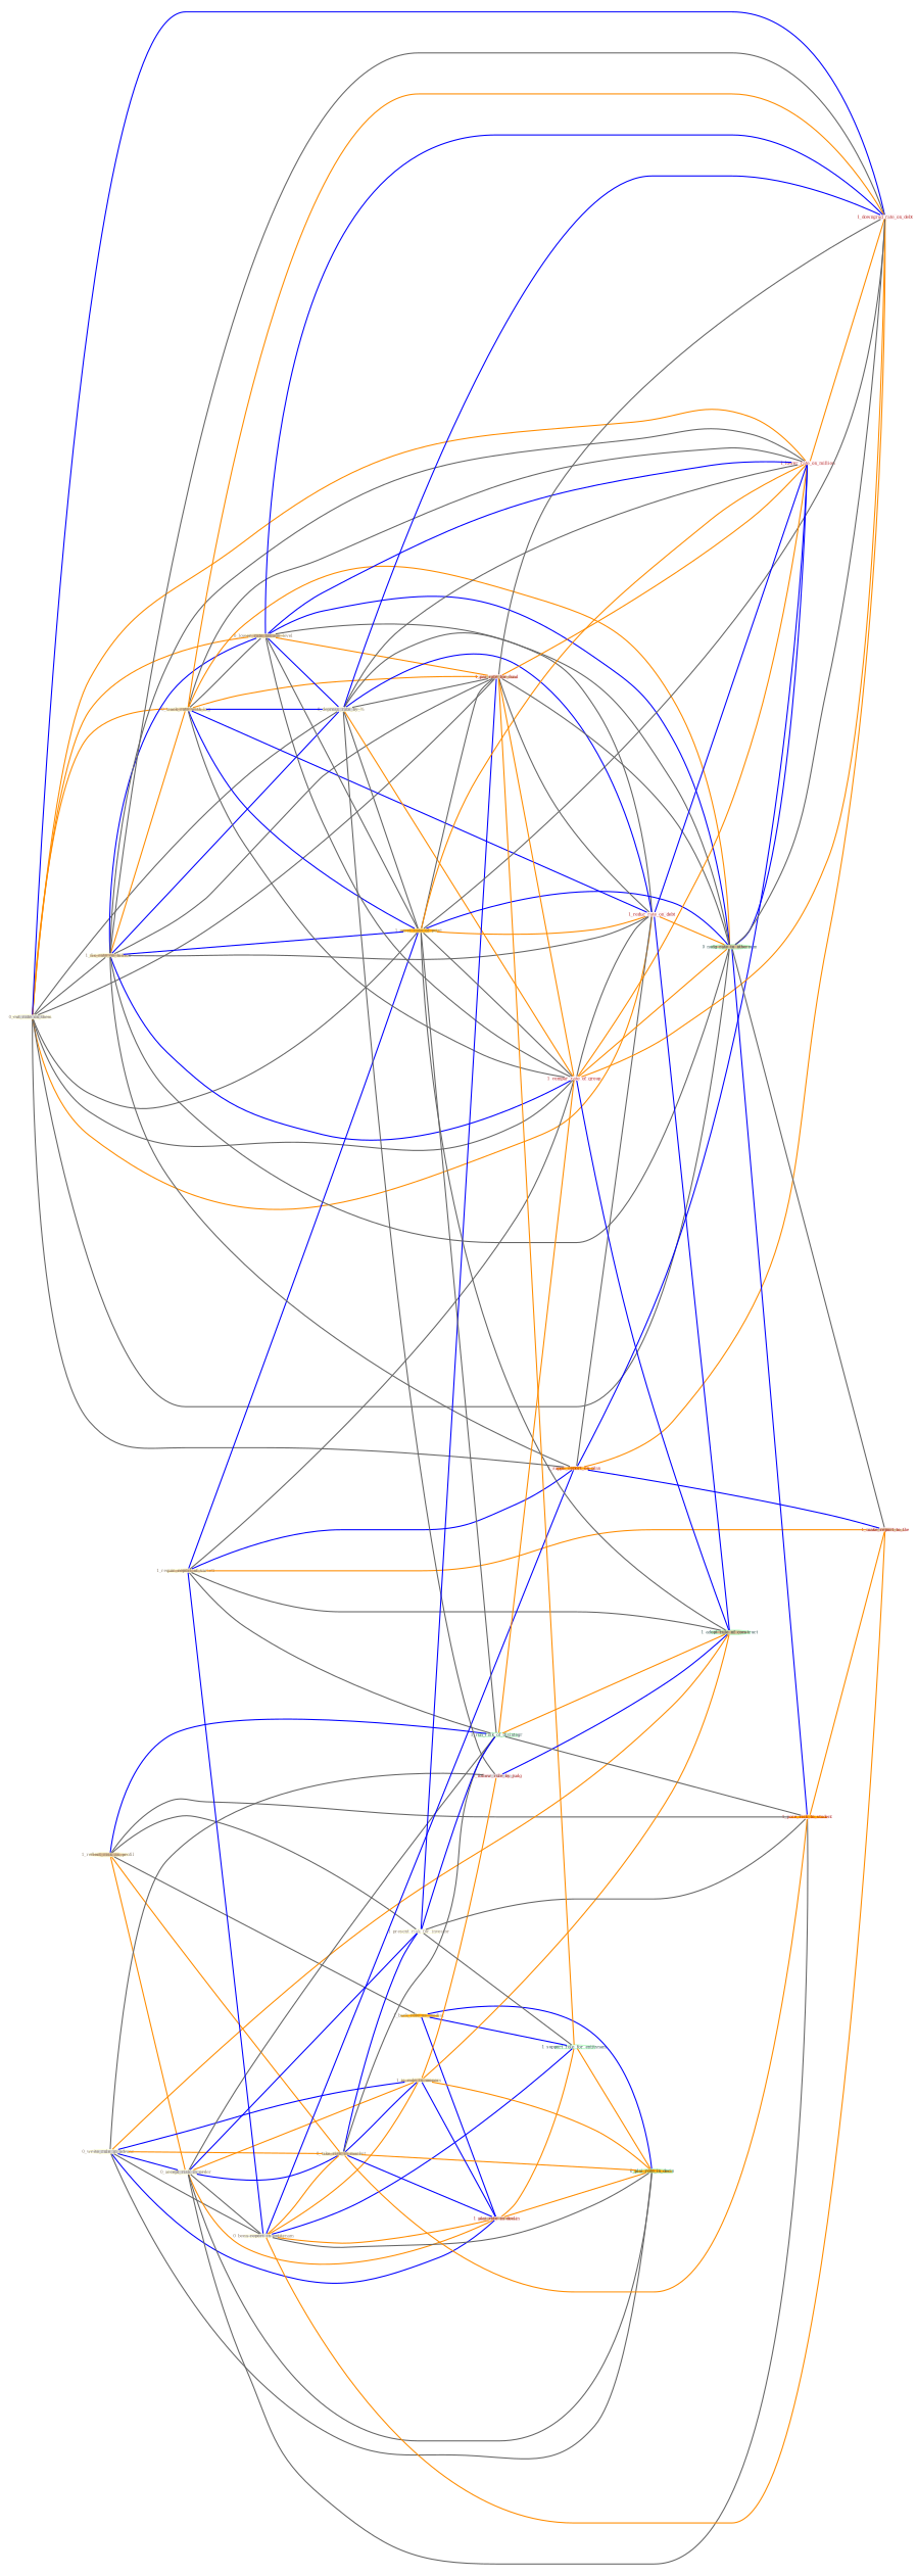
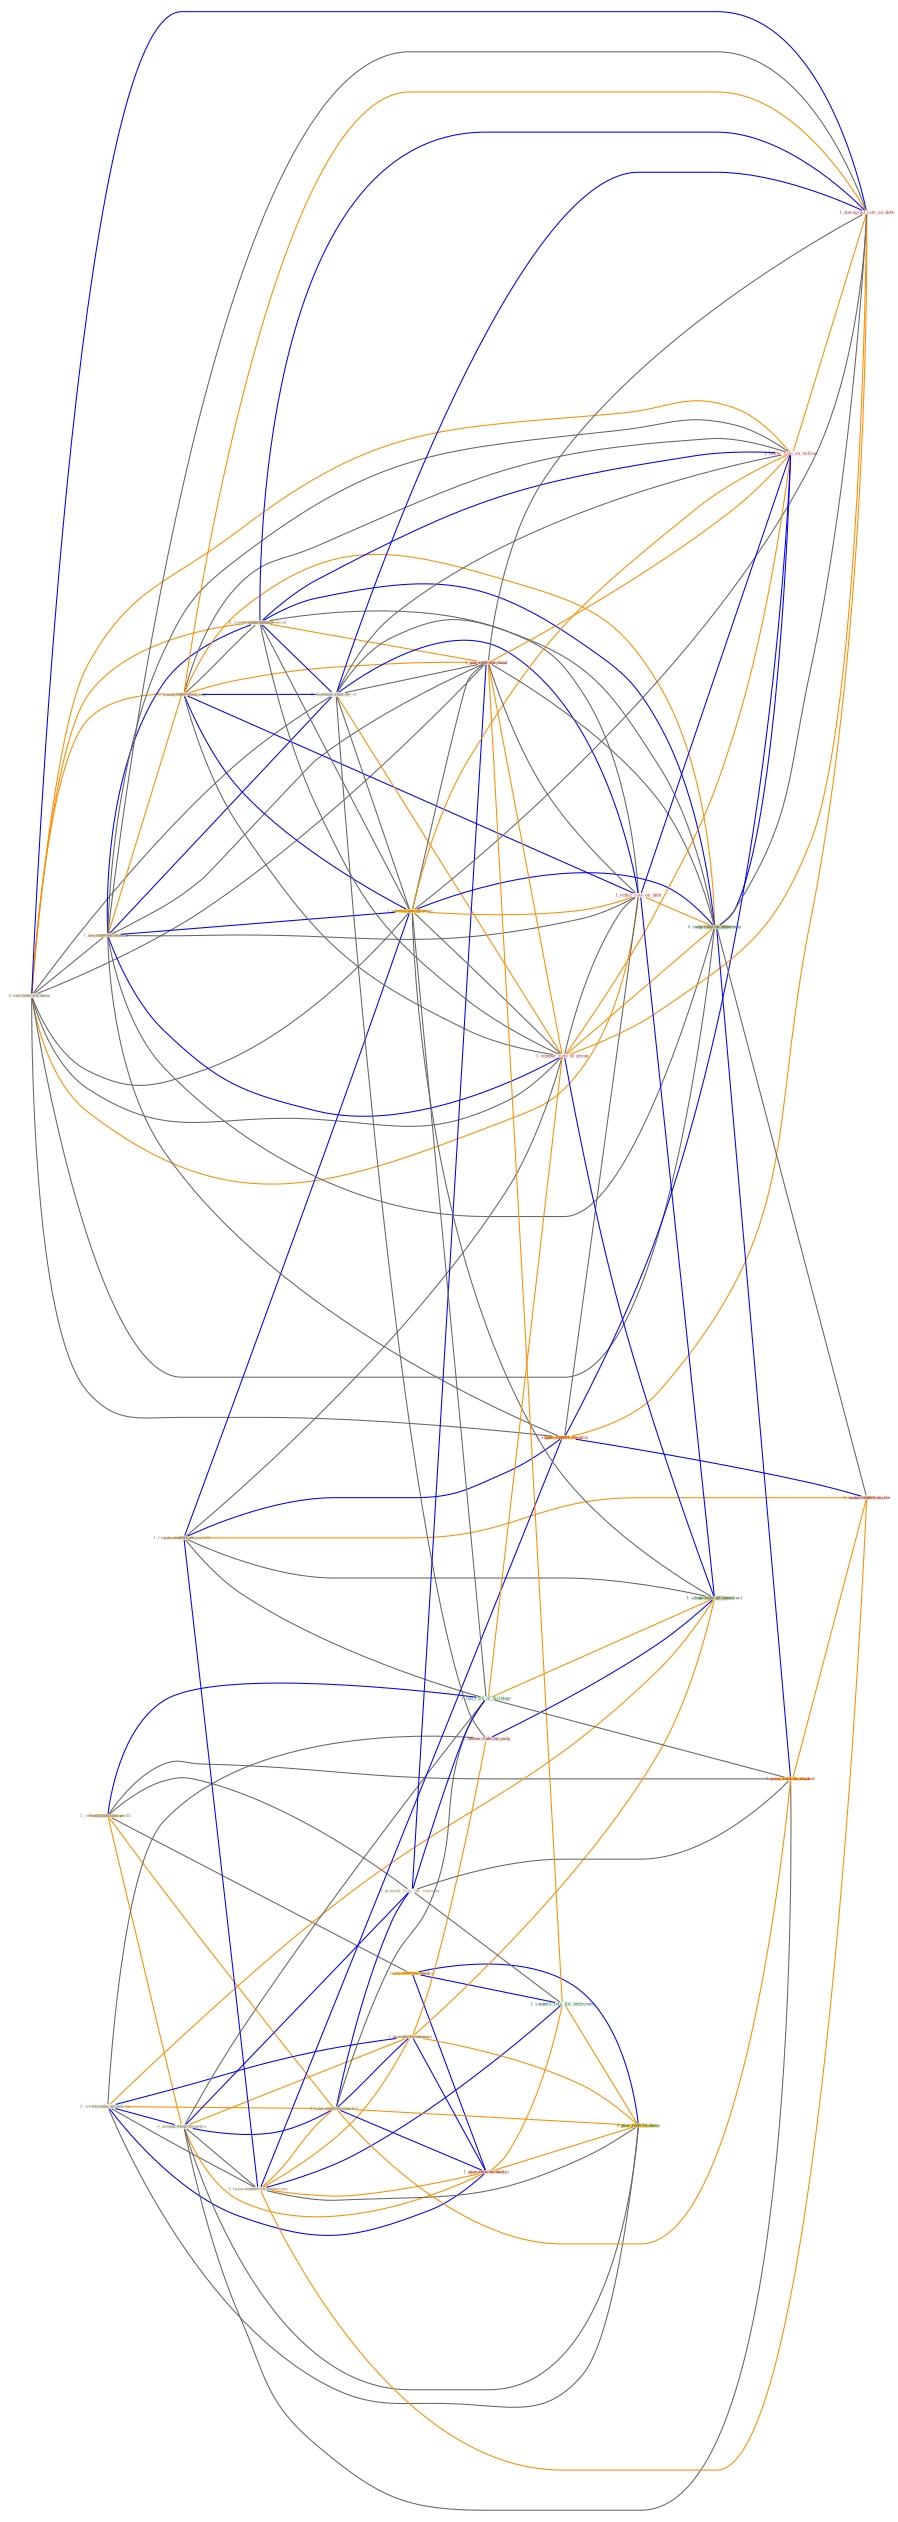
  graph {
    rankdir=LR
    node [color="#ffffe0" fillcolor=tan fixedsize=true fontcolor="#8b7d6b" fontsize=4 shape=house style=filled]
    edge [color=gray40 w=1]
    "0_cut_rate_on_them " [fillcolor=lightgrey height=.06 shape=octagon width=.5]
    "1_reflect_risk_as_profil " [height=.06 shape=octagon width=.5]
    "0_write_rule_in_advanc " [fillcolor=lightgrey height=.06 shape=octagon width=.5]
    "0_accept_risk_in_order " [fillcolor=lightgrey height=.06 shape=octagon width=.5]
    "1_requir_report_of_varieti " [height=.06 width=.5]
    "0_been_report_in_entitynam " [fillcolor=lightgrey height=.06 width=.5]
    "1_fix_rate_on_billion " [height=.06 width=.5]
    "0_track_rate_with_lag " [height=.06 width=.5]
    "1_back_role_as_mediat " [fillcolor=orange height=.06 width=.5]
    "0_take_risk_in_market " [height=.06 width=.5]
    "0_lower_rate_becaus_level " [height=.06 shape=octagon width=.5]
    "1_is_rule_in_univers " [height=.06 width=.5]
    "0_depress_rate_by_% " [fillcolor=lightgrey height=.06 shape=octagon width=.5]
    "1_present_risk_for_investor " [fillcolor=white height=.06 width=.5]
    "1_carri_rate_of_point " [fillcolor=orange height=.06 shape=octagon width=.5]
    "1_plai_role_in_declin " [color="#fff0f5" fontcolor="#b22222" height=.06 width=.5]
    "1_suppli_report_on_plan " [color="#fff0f5" fillcolor=orange fontcolor="#b22222" height=.06 width=.5]
    "1_pai_rate_for_fund " [color="#fff0f5" fontcolor="#b22222" height=.06 width=.5]
-   "1_follow_rule_by_judg " [color="#fff0f5" fillcolor=lightgrey fontcolor="#b22222" height=.06 width=.5 label="7_follow_rule_by_judg"]
+   "1_follow_rule_by_judg " [color="#fff0f5" fillcolor=lightgrey fontcolor="#b22222" height=.06 width=.5]
    "1_compar_rate_of_group " [color="#fff0f5" fillcolor=white fontcolor="#b22222" height=.06 width=.5]
    "1_reduc_rate_on_debt " [color="#fff0f5" fillcolor=white fontcolor="#b22222" height=.06 shape=octagon width=.5]
    "1_pose_risk_to_student " [color="#fff0f5" fillcolor=orange fontcolor="#b22222" height=.06 width=.5]
    "1_lower_rate_on_million " [color="#fff0f5" fillcolor=white fontcolor="#b22222" height=.06 width=.5]
    "1_downgrad_rate_on_debt " [color="#fff0f5" fillcolor=white fontcolor="#b22222" height=.06 shape=octagon width=.5]
    "1_make_report_to_the " [color="#fff0f5" fontcolor="#b22222" height=.06 width=.5]
    "0_nudg_rate_to_othernum " [color="#BDFCC9" fontcolor="#2f4f4f" height=.06 shape=octagon width=.5]
    "1_run_risk_of_disintegr " [color="#BDFCC9" fillcolor=white fontcolor="#2f4f4f" height=.06 width=.5]
    "0_plai_role_in_decis " [color="#BDFCC9" fillcolor=orange fontcolor="#2f4f4f" height=.06 width=.5]
    "1_adopt_rule_of_construct " [color="#BDFCC9" fontcolor="#2f4f4f" height=.06 shape=octagon width=.5]
    "1_support_role_for_entitynam " [color="#BDFCC9" fillcolor=white fontcolor="#2f4f4f" height=.06 width=.5]
    subgraph sub_1 {
      "0_cut_rate_on_them "
      "1_reflect_risk_as_profil "
      "0_write_rule_in_advanc "
      "0_accept_risk_in_order "
      "1_requir_report_of_varieti "
      "0_been_report_in_entitynam "
      "1_fix_rate_on_billion "
      "0_track_rate_with_lag "
      "1_back_role_as_mediat "
      "0_take_risk_in_market "
      "0_lower_rate_becaus_level "
      "1_is_rule_in_univers "
      "0_depress_rate_by_% "
      "1_present_risk_for_investor "
      "1_carri_rate_of_point "
    }
    subgraph sub_2 {
      "1_plai_role_in_declin "
      "1_suppli_report_on_plan "
      "1_pai_rate_for_fund "
      "1_follow_rule_by_judg "
      "1_compar_rate_of_group "
      "1_reduc_rate_on_debt "
      "1_pose_risk_to_student "
      "1_lower_rate_on_million "
      "1_downgrad_rate_on_debt "
      "1_make_report_to_the "
    }
    "0_cut_rate_on_them " -- "1_fix_rate_on_billion " [w=2]
    "0_cut_rate_on_them " -- "0_track_rate_with_lag " [color=darkorange]
    "0_cut_rate_on_them " -- "0_lower_rate_becaus_level " [color=darkorange]
    "0_cut_rate_on_them " -- "0_depress_rate_by_% "
    "0_cut_rate_on_them " -- "1_carri_rate_of_point "
    "0_cut_rate_on_them " -- "1_suppli_report_on_plan "
    "0_cut_rate_on_them " -- "1_pai_rate_for_fund "
    "0_cut_rate_on_them " -- "1_compar_rate_of_group "
    "0_cut_rate_on_them " -- "1_reduc_rate_on_debt " [color=darkorange w=2]
    "0_cut_rate_on_them " -- "1_lower_rate_on_million " [color=darkorange w=2]
    "0_cut_rate_on_them " -- "1_downgrad_rate_on_debt " [color=blue w=2]
    "0_cut_rate_on_them " -- "0_nudg_rate_to_othernum "
    "1_reflect_risk_as_profil " -- "0_accept_risk_in_order " [color=darkorange]
    "1_reflect_risk_as_profil " -- "1_back_role_as_mediat "
    "1_reflect_risk_as_profil " -- "0_take_risk_in_market " [color=darkorange]
    "1_reflect_risk_as_profil " -- "1_present_risk_for_investor "
    "1_reflect_risk_as_profil " -- "1_pose_risk_to_student "
    "1_reflect_risk_as_profil " -- "1_run_risk_of_disintegr " [color=blue]
    "0_write_rule_in_advanc " -- "0_accept_risk_in_order " [color=blue]
    "0_write_rule_in_advanc " -- "0_been_report_in_entitynam "
    "0_write_rule_in_advanc " -- "0_take_risk_in_market " [color=darkorange]
    "0_write_rule_in_advanc " -- "1_is_rule_in_univers " [color=blue w=2]
    "0_write_rule_in_advanc " -- "1_plai_role_in_declin " [color=blue]
    "0_write_rule_in_advanc " -- "1_follow_rule_by_judg "
    "0_write_rule_in_advanc " -- "0_plai_role_in_decis "
    "0_write_rule_in_advanc " -- "1_adopt_rule_of_construct " [color=darkorange]
    "0_accept_risk_in_order " -- "0_been_report_in_entitynam "
    "0_accept_risk_in_order " -- "0_take_risk_in_market " [color=blue w=2]
    "0_accept_risk_in_order " -- "1_is_rule_in_univers " [color=darkorange]
    "0_accept_risk_in_order " -- "1_present_risk_for_investor " [color=blue]
    "0_accept_risk_in_order " -- "1_plai_role_in_declin " [color=darkorange]
    "0_accept_risk_in_order " -- "1_pose_risk_to_student "
    "0_accept_risk_in_order " -- "1_run_risk_of_disintegr "
    "0_accept_risk_in_order " -- "0_plai_role_in_decis "
    "1_requir_report_of_varieti " -- "0_been_report_in_entitynam " [color=blue]
    "1_requir_report_of_varieti " -- "1_carri_rate_of_point " [color=blue]
    "1_requir_report_of_varieti " -- "1_suppli_report_on_plan " [color=blue]
    "1_requir_report_of_varieti " -- "1_compar_rate_of_group "
    "1_requir_report_of_varieti " -- "1_make_report_to_the " [color=darkorange]
    "1_requir_report_of_varieti " -- "1_run_risk_of_disintegr "
    "1_requir_report_of_varieti " -- "1_adopt_rule_of_construct "
    "0_been_report_in_entitynam " -- "0_take_risk_in_market " [color=darkorange]
    "0_been_report_in_entitynam " -- "1_is_rule_in_univers " [color=darkorange]
    "0_been_report_in_entitynam " -- "1_plai_role_in_declin " [color=darkorange]
    "0_been_report_in_entitynam " -- "1_suppli_report_on_plan " [color=blue]
    "0_been_report_in_entitynam " -- "1_make_report_to_the " [color=darkorange]
    "0_been_report_in_entitynam " -- "0_plai_role_in_decis "
    "0_been_report_in_entitynam " -- "1_support_role_for_entitynam " [color=blue]
    "1_fix_rate_on_billion " -- "0_track_rate_with_lag " [color=darkorange]
    "1_fix_rate_on_billion " -- "0_lower_rate_becaus_level " [color=blue]
    "1_fix_rate_on_billion " -- "0_depress_rate_by_% " [color=blue]
    "1_fix_rate_on_billion " -- "1_carri_rate_of_point " [color=blue]
    "1_fix_rate_on_billion " -- "1_suppli_report_on_plan "
    "1_fix_rate_on_billion " -- "1_pai_rate_for_fund "
    "1_fix_rate_on_billion " -- "1_compar_rate_of_group " [color=blue]
    "1_fix_rate_on_billion " -- "1_reduc_rate_on_debt " [w=2]
    "1_fix_rate_on_billion " -- "1_lower_rate_on_million " [w=2]
    "1_fix_rate_on_billion " -- "1_downgrad_rate_on_debt " [w=2]
    "1_fix_rate_on_billion " -- "0_nudg_rate_to_othernum "
    "0_track_rate_with_lag " -- "0_lower_rate_becaus_level "
    "0_track_rate_with_lag " -- "0_depress_rate_by_% " [color=blue]
    "0_track_rate_with_lag " -- "1_carri_rate_of_point " [color=blue]
    "0_track_rate_with_lag " -- "1_pai_rate_for_fund " [color=darkorange]
    "0_track_rate_with_lag " -- "1_compar_rate_of_group "
    "0_track_rate_with_lag " -- "1_reduc_rate_on_debt " [color=blue]
    "0_track_rate_with_lag " -- "1_lower_rate_on_million "
    "0_track_rate_with_lag " -- "1_downgrad_rate_on_debt " [color=darkorange]
    "0_track_rate_with_lag " -- "0_nudg_rate_to_othernum " [color=darkorange]
    "1_back_role_as_mediat " -- "1_plai_role_in_declin " [color=blue]
    "1_back_role_as_mediat " -- "0_plai_role_in_decis " [color=blue]
    "1_back_role_as_mediat " -- "1_support_role_for_entitynam " [color=blue]
    "0_take_risk_in_market " -- "1_is_rule_in_univers " [color=blue]
    "0_take_risk_in_market " -- "1_present_risk_for_investor " [color=blue]
    "0_take_risk_in_market " -- "1_plai_role_in_declin " [color=blue]
    "0_take_risk_in_market " -- "1_pose_risk_to_student " [color=darkorange]
    "0_take_risk_in_market " -- "1_run_risk_of_disintegr "
    "0_take_risk_in_market " -- "0_plai_role_in_decis " [color=darkorange]
    "0_lower_rate_becaus_level " -- "0_depress_rate_by_% " [color=blue]
    "0_lower_rate_becaus_level " -- "1_carri_rate_of_point "
    "0_lower_rate_becaus_level " -- "1_pai_rate_for_fund " [color=darkorange]
    "0_lower_rate_becaus_level " -- "1_compar_rate_of_group "
    "0_lower_rate_becaus_level " -- "1_reduc_rate_on_debt "
    "0_lower_rate_becaus_level " -- "1_lower_rate_on_million " [color=blue w=2]
    "0_lower_rate_becaus_level " -- "1_downgrad_rate_on_debt " [color=blue]
    "0_lower_rate_becaus_level " -- "0_nudg_rate_to_othernum " [color=blue]
    "1_is_rule_in_univers " -- "1_plai_role_in_declin " [color=blue]
    "1_is_rule_in_univers " -- "1_follow_rule_by_judg " [color=darkorange]
    "1_is_rule_in_univers " -- "0_plai_role_in_decis " [color=darkorange]
    "1_is_rule_in_univers " -- "1_adopt_rule_of_construct " [color=darkorange]
    "0_depress_rate_by_% " -- "1_carri_rate_of_point "
    "0_depress_rate_by_% " -- "1_pai_rate_for_fund "
    "0_depress_rate_by_% " -- "1_follow_rule_by_judg "
    "0_depress_rate_by_% " -- "1_compar_rate_of_group " [color=darkorange]
    "0_depress_rate_by_% " -- "1_reduc_rate_on_debt " [color=blue]
    "0_depress_rate_by_% " -- "1_lower_rate_on_million "
    "0_depress_rate_by_% " -- "1_downgrad_rate_on_debt " [color=blue]
    "0_depress_rate_by_% " -- "0_nudg_rate_to_othernum "
    "1_present_risk_for_investor " -- "1_pai_rate_for_fund " [color=blue]
    "1_present_risk_for_investor " -- "1_pose_risk_to_student "
    "1_present_risk_for_investor " -- "1_run_risk_of_disintegr " [color=blue]
    "1_present_risk_for_investor " -- "1_support_role_for_entitynam "
    "1_carri_rate_of_point " -- "1_pai_rate_for_fund "
    "1_carri_rate_of_point " -- "1_compar_rate_of_group " [w=2]
    "1_carri_rate_of_point " -- "1_reduc_rate_on_debt " [color=darkorange]
    "1_carri_rate_of_point " -- "1_lower_rate_on_million " [color=darkorange]
    "1_carri_rate_of_point " -- "1_downgrad_rate_on_debt "
    "1_carri_rate_of_point " -- "0_nudg_rate_to_othernum " [color=blue]
    "1_carri_rate_of_point " -- "1_run_risk_of_disintegr "
    "1_carri_rate_of_point " -- "1_adopt_rule_of_construct "
    "1_plai_role_in_declin " -- "0_plai_role_in_decis " [color=darkorange w=3]
    "1_plai_role_in_declin " -- "1_support_role_for_entitynam " [color=darkorange]
    "1_suppli_report_on_plan " -- "1_reduc_rate_on_debt "
    "1_suppli_report_on_plan " -- "1_lower_rate_on_million " [color=blue]
    "1_suppli_report_on_plan " -- "1_downgrad_rate_on_debt " [color=darkorange]
    "1_suppli_report_on_plan " -- "1_make_report_to_the " [color=blue]
    "1_pai_rate_for_fund " -- "1_compar_rate_of_group " [color=darkorange]
    "1_pai_rate_for_fund " -- "1_reduc_rate_on_debt "
    "1_pai_rate_for_fund " -- "1_lower_rate_on_million " [color=darkorange]
    "1_pai_rate_for_fund " -- "1_downgrad_rate_on_debt "
    "1_pai_rate_for_fund " -- "0_nudg_rate_to_othernum "
    "1_pai_rate_for_fund " -- "1_support_role_for_entitynam " [color=darkorange]
    "1_follow_rule_by_judg " -- "1_adopt_rule_of_construct " [color=blue]
    "1_compar_rate_of_group " -- "1_reduc_rate_on_debt "
    "1_compar_rate_of_group " -- "1_lower_rate_on_million " [color=darkorange]
    "1_compar_rate_of_group " -- "1_downgrad_rate_on_debt " [color=darkorange]
    "1_compar_rate_of_group " -- "0_nudg_rate_to_othernum " [color=darkorange]
    "1_compar_rate_of_group " -- "1_adopt_rule_of_construct " [color=blue]
    "1_reduc_rate_on_debt " -- "1_lower_rate_on_million " [color=blue w=2]
    "1_reduc_rate_on_debt " -- "0_nudg_rate_to_othernum " [color=darkorange]
    "1_reduc_rate_on_debt " -- "1_adopt_rule_of_construct " [color=blue w=3]
    "1_pose_risk_to_student " -- "1_make_report_to_the " [color=darkorange]
    "1_lower_rate_on_million " -- "1_downgrad_rate_on_debt " [color=darkorange w=2]
    "0_nudg_rate_to_othernum " -- "1_pose_risk_to_student " [color=blue]
    "0_nudg_rate_to_othernum " -- "1_lower_rate_on_million " [color=blue]
    "0_nudg_rate_to_othernum " -- "1_downgrad_rate_on_debt "
    "0_nudg_rate_to_othernum " -- "1_make_report_to_the "
    "1_run_risk_of_disintegr " -- "1_compar_rate_of_group " [color=darkorange]
    "1_run_risk_of_disintegr " -- "1_pose_risk_to_student "
    "1_run_risk_of_disintegr " -- "1_adopt_rule_of_construct " [color=darkorange]
    "1_support_role_for_entitynam " -- "0_plai_role_in_decis " [color=darkorange]
  }
